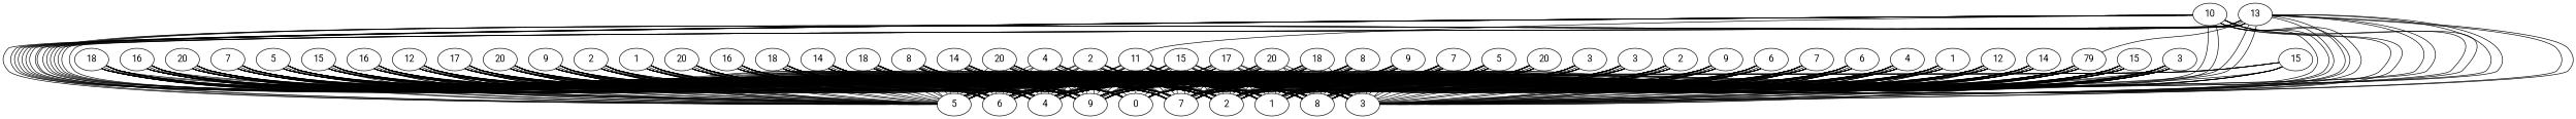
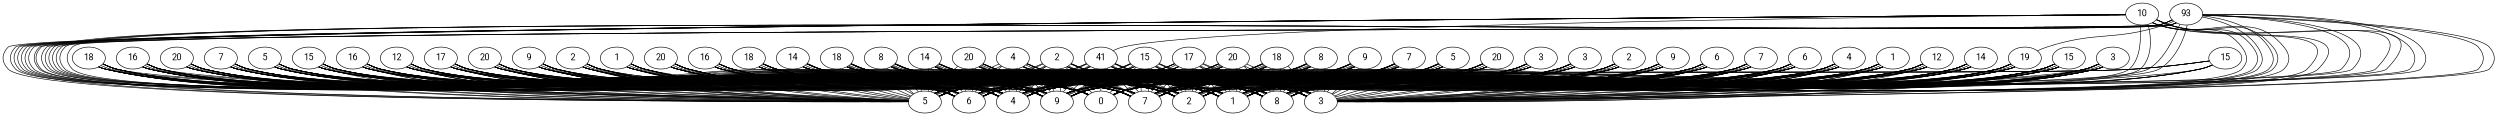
  graph {
    fontname=Roboto
    node [fontname=Roboto]
    edge [fontname=Roboto]
    n1 [label=4]
    0
    1
    2
    3
    4
    5
    6
    7
    8
    9
    n12 [label=2]
-   n13 [label=11]
+   n13 [label=41]
    n14 [label=15]
    n15 [label=17]
    n16 [label=20]
    n17 [label=9]
    n18 [label=7]
    n19 [label=5]
    n20 [label=20]
    n21 [label=3]
    n22 [label=3]
-   n23 [label=13]
-   n24 [label=79]
+   n23 [label=93]
+   n24 [label=19]
    n25 [label=2]
    n26 [label=9]
    n27 [label=6]
    n28 [label=7]
    n29 [label=6]
    n30 [label=4]
    n31 [label=1]
    n32 [label=8]
    n33 [label=18]
    n34 [label=12]
    n35 [label=14]
    n36 [label=15]
    n37 [label=3]
    n38 [label=18]
    n39 [label=16]
    n40 [label=20]
    n41 [label=5]
    n42 [label=15]
    n43 [label=16]
    n44 [label=12]
    n45 [label=10]
    n46 [label=17]
    n47 [label=20]
    n48 [label=9]
    n49 [label=2]
    n50 [label=1]
    n51 [label=20]
    n52 [label=16]
    n53 [label=18]
    n54 [label=14]
    n55 [label=18]
    n56 [label=7]
    n57 [label=8]
    n58 [label=14]
    n59 [label=20]
    n60 [label=15]
    n1 -- 0
    n1 -- 1
    n1 -- 1
    n1 -- 2
    n1 -- 2
    n1 -- 3
    n1 -- 3
    n1 -- 4
    n1 -- 4
    n1 -- 5
    n1 -- 5
    n1 -- 6
    n1 -- 6
    n1 -- 7
    n1 -- 7
    n1 -- 8
    n1 -- 8
    n1 -- 9
    n1 -- 9
    n12 -- 0
    n12 -- 1
    n12 -- 1
    n12 -- 2
    n12 -- 2
    n12 -- 3
    n12 -- 3
    n12 -- 4
    n12 -- 4
    n12 -- 5
    n12 -- 5
    n12 -- 6
    n12 -- 6
    n12 -- 7
    n12 -- 7
    n12 -- 8
    n12 -- 8
    n12 -- 9
    n12 -- 9
    n13 -- 0
    n13 -- 1
    n13 -- 1
    n13 -- 2
    n13 -- 2
    n13 -- 3
    n13 -- 3
    n13 -- 4
    n13 -- 4
    n13 -- 5
    n13 -- 5
    n13 -- 6
    n13 -- 6
    n13 -- 7
    n13 -- 7
    n13 -- 8
    n13 -- 8
    n13 -- 9
    n13 -- 9
    n14 -- 0
    n14 -- 1
    n14 -- 1
    n14 -- 2
    n14 -- 2
    n14 -- 3
    n14 -- 3
    n14 -- 4
    n14 -- 4
    n14 -- 5
    n14 -- 5
    n14 -- 6
    n14 -- 6
    n14 -- 7
    n14 -- 7
    n14 -- 8
    n14 -- 8
    n14 -- 9
    n14 -- 9
    n15 -- 0
    n15 -- 1
    n15 -- 1
    n15 -- 2
    n15 -- 2
    n15 -- 3
    n15 -- 3
    n15 -- 4
    n15 -- 4
    n15 -- 5
    n15 -- 5
    n15 -- 6
    n15 -- 6
    n15 -- 7
    n15 -- 7
    n15 -- 8
    n15 -- 8
    n15 -- 9
    n15 -- 9
    n16 -- 0
    n16 -- 1
    n16 -- 1
    n16 -- 2
    n16 -- 2
    n16 -- 3
    n16 -- 3
    n16 -- 4
    n16 -- 4
    n16 -- 5
    n16 -- 5
    n16 -- 6
    n16 -- 6
    n16 -- 7
    n16 -- 7
    n16 -- 8
    n16 -- 8
    n16 -- 9
    n16 -- 9
    n17 -- 0
    n17 -- 1
    n17 -- 1
    n17 -- 2
    n17 -- 2
    n17 -- 3
    n17 -- 3
    n17 -- 4
    n17 -- 4
    n17 -- 5
    n17 -- 5
    n17 -- 6
    n17 -- 6
    n17 -- 7
    n17 -- 7
    n17 -- 8
    n17 -- 8
    n17 -- 9
    n17 -- 9
    n18 -- 0
    n18 -- 1
    n18 -- 1
    n18 -- 2
    n18 -- 2
    n18 -- 3
    n18 -- 3
    n18 -- 4
    n18 -- 4
    n18 -- 5
    n18 -- 5
    n18 -- 6
    n18 -- 6
    n18 -- 7
    n18 -- 7
    n18 -- 8
    n18 -- 8
    n18 -- 9
    n18 -- 9
    n19 -- 0
    n19 -- 1
    n19 -- 1
    n19 -- 2
    n19 -- 2
    n19 -- 3
    n19 -- 3
    n19 -- 4
    n19 -- 4
    n19 -- 5
    n19 -- 5
    n19 -- 6
    n19 -- 6
    n19 -- 7
    n19 -- 7
    n19 -- 8
    n19 -- 8
    n19 -- 9
    n19 -- 9
    n20 -- 0
    n20 -- 1
    n20 -- 1
    n20 -- 2
    n20 -- 2
    n20 -- 3
    n20 -- 3
    n20 -- 4
    n20 -- 4
    n20 -- 5
    n20 -- 5
    n20 -- 6
    n20 -- 6
    n20 -- 7
    n20 -- 7
    n20 -- 8
    n20 -- 8
    n20 -- 9
    n20 -- 9
    n21 -- 0
    n21 -- 1
    n21 -- 1
    n21 -- 2
    n21 -- 2
    n21 -- 3
    n21 -- 3
    n21 -- 4
    n21 -- 4
    n21 -- 5
    n21 -- 5
    n21 -- 6
    n21 -- 6
    n21 -- 7
    n21 -- 7
    n21 -- 8
    n21 -- 8
    n21 -- 9
    n21 -- 9
    n22 -- 0
    n22 -- 1
    n22 -- 1
    n22 -- 2
    n22 -- 2
    n22 -- 3
    n22 -- 3
    n22 -- 4
    n22 -- 4
    n22 -- 5
    n22 -- 5
    n22 -- 6
    n22 -- 6
    n22 -- 7
    n22 -- 7
    n22 -- 8
    n22 -- 8
    n22 -- 9
    n22 -- 9
    n23 -- 1
    n23 -- 1
    n23 -- 2
    n23 -- 2
    n23 -- 3
    n23 -- 3
    n23 -- 4
    n23 -- 4
    n23 -- 5
    n23 -- 5
    n23 -- 6
    n23 -- 6
    n23 -- 7
    n23 -- 7
    n23 -- 8
    n23 -- 8
    n23 -- 9
    n23 -- 9
    n23 -- n24
    n24 -- 0
    n24 -- 1
    n24 -- 1
    n24 -- 2
    n24 -- 2
    n24 -- 3
    n24 -- 3
    n24 -- 4
    n24 -- 4
    n24 -- 5
    n24 -- 5
    n24 -- 6
    n24 -- 6
    n24 -- 7
    n24 -- 7
    n24 -- 8
    n24 -- 8
    n24 -- 9
    n24 -- 9
    n25 -- 0
    n25 -- 1
    n25 -- 1
    n25 -- 2
    n25 -- 2
    n25 -- 3
    n25 -- 3
    n25 -- 4
    n25 -- 4
    n25 -- 5
    n25 -- 5
    n25 -- 6
    n25 -- 6
    n25 -- 7
    n25 -- 7
    n25 -- 8
    n25 -- 8
    n25 -- 9
    n25 -- 9
    n26 -- 0
    n26 -- 1
    n26 -- 1
    n26 -- 2
    n26 -- 2
    n26 -- 3
    n26 -- 3
    n26 -- 4
    n26 -- 4
    n26 -- 5
    n26 -- 5
    n26 -- 6
    n26 -- 6
    n26 -- 7
    n26 -- 7
    n26 -- 8
    n26 -- 8
    n26 -- 9
    n26 -- 9
    n27 -- 0
    n27 -- 1
    n27 -- 1
    n27 -- 2
    n27 -- 2
    n27 -- 3
    n27 -- 3
    n27 -- 4
    n27 -- 4
    n27 -- 5
    n27 -- 5
    n27 -- 6
    n27 -- 6
    n27 -- 7
    n27 -- 7
    n27 -- 8
    n27 -- 8
    n27 -- 9
    n27 -- 9
    n28 -- 0
    n28 -- 1
    n28 -- 1
    n28 -- 2
    n28 -- 2
    n28 -- 3
    n28 -- 3
    n28 -- 4
    n28 -- 4
    n28 -- 5
    n28 -- 5
    n28 -- 6
    n28 -- 6
    n28 -- 7
    n28 -- 7
    n28 -- 8
    n28 -- 8
    n28 -- 9
    n28 -- 9
    n29 -- 0
    n29 -- 1
    n29 -- 1
    n29 -- 2
    n29 -- 2
    n29 -- 3
    n29 -- 3
    n29 -- 4
    n29 -- 4
    n29 -- 5
    n29 -- 5
    n29 -- 6
    n29 -- 6
    n29 -- 7
    n29 -- 7
    n29 -- 8
    n29 -- 8
    n29 -- 9
    n29 -- 9
    n30 -- 0
    n30 -- 1
    n30 -- 1
    n30 -- 2
    n30 -- 2
    n30 -- 3
    n30 -- 3
    n30 -- 4
    n30 -- 4
    n30 -- 5
    n30 -- 5
    n30 -- 6
    n30 -- 6
    n30 -- 7
    n30 -- 7
    n30 -- 8
    n30 -- 8
    n30 -- 9
    n30 -- 9
    n31 -- 0
    n31 -- 1
    n31 -- 1
    n31 -- 2
    n31 -- 2
    n31 -- 3
    n31 -- 3
    n31 -- 4
    n31 -- 4
    n31 -- 5
    n31 -- 5
    n31 -- 6
    n31 -- 6
    n31 -- 7
    n31 -- 7
    n31 -- 8
    n31 -- 8
    n31 -- 9
    n31 -- 9
    n32 -- 0
    n32 -- 1
    n32 -- 1
    n32 -- 2
    n32 -- 2
    n32 -- 3
    n32 -- 3
    n32 -- 4
    n32 -- 4
    n32 -- 5
    n32 -- 5
    n32 -- 6
    n32 -- 6
    n32 -- 7
    n32 -- 7
    n32 -- 8
    n32 -- 8
    n32 -- 9
    n32 -- 9
    n33 -- 0
    n33 -- 1
    n33 -- 1
    n33 -- 2
    n33 -- 2
    n33 -- 3
    n33 -- 3
    n33 -- 4
    n33 -- 4
    n33 -- 5
    n33 -- 5
    n33 -- 6
    n33 -- 6
    n33 -- 7
    n33 -- 7
    n33 -- 8
    n33 -- 8
    n33 -- 9
    n33 -- 9
    n34 -- 0
    n34 -- 1
    n34 -- 1
    n34 -- 2
    n34 -- 2
    n34 -- 3
    n34 -- 3
    n34 -- 4
    n34 -- 4
    n34 -- 5
    n34 -- 5
    n34 -- 6
    n34 -- 6
    n34 -- 7
    n34 -- 7
    n34 -- 8
    n34 -- 8
    n34 -- 9
    n34 -- 9
    n35 -- 0
    n35 -- 1
    n35 -- 1
    n35 -- 2
    n35 -- 2
    n35 -- 3
    n35 -- 3
    n35 -- 4
    n35 -- 4
    n35 -- 5
    n35 -- 5
    n35 -- 6
    n35 -- 6
    n35 -- 7
    n35 -- 7
    n35 -- 8
    n35 -- 8
    n35 -- 9
    n35 -- 9
    n36 -- 0
    n36 -- 1
    n36 -- 1
    n36 -- 2
    n36 -- 2
    n36 -- 3
    n36 -- 3
    n36 -- 4
    n36 -- 4
    n36 -- 5
    n36 -- 5
    n36 -- 6
    n36 -- 6
    n36 -- 7
    n36 -- 7
    n36 -- 8
    n36 -- 8
    n36 -- 9
    n36 -- 9
    n37 -- 0
    n37 -- 1
    n37 -- 1
    n37 -- 2
    n37 -- 2
    n37 -- 3
    n37 -- 3
    n37 -- 4
    n37 -- 4
    n37 -- 5
    n37 -- 5
    n37 -- 6
    n37 -- 6
    n37 -- 7
    n37 -- 7
    n37 -- 8
    n37 -- 8
    n37 -- 9
    n37 -- 9
    n38 -- 0
    n38 -- 1
    n38 -- 1
    n38 -- 2
    n38 -- 2
    n38 -- 3
    n38 -- 3
    n38 -- 4
    n38 -- 4
    n38 -- 5
    n38 -- 5
    n38 -- 6
    n38 -- 6
    n38 -- 7
    n38 -- 7
    n38 -- 8
    n38 -- 8
    n38 -- 9
    n38 -- 9
    n39 -- 0
    n39 -- 1
    n39 -- 1
    n39 -- 2
    n39 -- 2
    n39 -- 3
    n39 -- 3
    n39 -- 4
    n39 -- 4
    n39 -- 5
    n39 -- 5
    n39 -- 6
    n39 -- 6
    n39 -- 7
    n39 -- 7
    n39 -- 8
    n39 -- 8
    n39 -- 9
    n39 -- 9
    n40 -- 0
    n40 -- 1
    n40 -- 1
    n40 -- 2
    n40 -- 2
    n40 -- 3
    n40 -- 3
    n40 -- 4
    n40 -- 4
    n40 -- 5
    n40 -- 5
    n40 -- 6
    n40 -- 6
    n40 -- 7
    n40 -- 7
    n40 -- 8
    n40 -- 8
    n40 -- 9
    n40 -- 9
    n41 -- 0
    n41 -- 1
    n41 -- 1
    n41 -- 2
    n41 -- 2
    n41 -- 3
    n41 -- 3
    n41 -- 4
    n41 -- 4
    n41 -- 5
    n41 -- 5
    n41 -- 6
    n41 -- 6
    n41 -- 7
    n41 -- 7
    n41 -- 8
    n41 -- 8
    n41 -- 9
    n41 -- 9
    n42 -- 0
    n42 -- 1
    n42 -- 1
    n42 -- 2
    n42 -- 2
    n42 -- 3
    n42 -- 3
    n42 -- 4
    n42 -- 4
    n42 -- 5
    n42 -- 5
    n42 -- 6
    n42 -- 6
    n42 -- 7
    n42 -- 7
    n42 -- 8
    n42 -- 8
    n42 -- 9
    n42 -- 9
    n43 -- 0
    n43 -- 1
    n43 -- 1
    n43 -- 2
    n43 -- 2
    n43 -- 3
    n43 -- 3
    n43 -- 4
    n43 -- 4
    n43 -- 5
    n43 -- 5
    n43 -- 6
    n43 -- 6
    n43 -- 7
    n43 -- 7
    n43 -- 8
    n43 -- 8
    n43 -- 9
    n43 -- 9
    n44 -- 0
    n44 -- 1
    n44 -- 1
    n44 -- 2
    n44 -- 2
    n44 -- 3
    n44 -- 3
    n44 -- 4
    n44 -- 4
    n44 -- 5
    n44 -- 5
    n44 -- 6
    n44 -- 6
    n44 -- 7
    n44 -- 7
    n44 -- 8
    n44 -- 8
    n44 -- 9
    n44 -- 9
    n45 -- 1
    n45 -- 1
    n45 -- 2
    n45 -- 2
    n45 -- 3
    n45 -- 3
    n45 -- 4
    n45 -- 4
    n45 -- 5
    n45 -- 5
    n45 -- 6
    n45 -- 6
    n45 -- 7
    n45 -- 7
    n45 -- 8
    n45 -- 8
    n45 -- 9
    n45 -- 9
    n45 -- n13
    n46 -- 0
    n46 -- 1
    n46 -- 1
    n46 -- 2
    n46 -- 2
    n46 -- 3
    n46 -- 3
    n46 -- 4
    n46 -- 4
    n46 -- 5
    n46 -- 5
    n46 -- 6
    n46 -- 6
    n46 -- 7
    n46 -- 7
    n46 -- 8
    n46 -- 8
    n46 -- 9
    n46 -- 9
    n47 -- 0
    n47 -- 1
    n47 -- 1
    n47 -- 2
    n47 -- 2
    n47 -- 3
    n47 -- 3
    n47 -- 4
    n47 -- 4
    n47 -- 5
    n47 -- 5
    n47 -- 6
    n47 -- 6
    n47 -- 7
    n47 -- 7
    n47 -- 8
    n47 -- 8
    n47 -- 9
    n47 -- 9
    n48 -- 0
    n48 -- 1
    n48 -- 1
    n48 -- 2
    n48 -- 2
    n48 -- 3
    n48 -- 3
    n48 -- 4
    n48 -- 4
    n48 -- 5
    n48 -- 5
    n48 -- 6
    n48 -- 6
    n48 -- 7
    n48 -- 7
    n48 -- 8
    n48 -- 8
    n48 -- 9
    n48 -- 9
    n49 -- 0
    n49 -- 1
    n49 -- 1
    n49 -- 2
    n49 -- 2
    n49 -- 3
    n49 -- 3
    n49 -- 4
    n49 -- 4
    n49 -- 5
    n49 -- 5
    n49 -- 6
    n49 -- 6
    n49 -- 7
    n49 -- 7
    n49 -- 8
    n49 -- 8
    n49 -- 9
    n49 -- 9
    n50 -- 0
    n50 -- 1
    n50 -- 1
    n50 -- 2
    n50 -- 2
    n50 -- 3
    n50 -- 3
    n50 -- 4
    n50 -- 4
    n50 -- 5
    n50 -- 5
    n50 -- 6
    n50 -- 6
    n50 -- 7
    n50 -- 7
    n50 -- 8
    n50 -- 8
    n50 -- 9
    n50 -- 9
    n51 -- 0
    n51 -- 1
    n51 -- 1
    n51 -- 2
    n51 -- 2
    n51 -- 3
    n51 -- 3
    n51 -- 4
    n51 -- 4
    n51 -- 5
    n51 -- 5
    n51 -- 6
    n51 -- 6
    n51 -- 7
    n51 -- 7
    n51 -- 8
    n51 -- 8
    n51 -- 9
    n51 -- 9
    n52 -- 0
    n52 -- 1
    n52 -- 1
    n52 -- 2
    n52 -- 2
    n52 -- 3
    n52 -- 3
    n52 -- 4
    n52 -- 4
    n52 -- 5
    n52 -- 5
    n52 -- 6
    n52 -- 6
    n52 -- 7
    n52 -- 7
    n52 -- 8
    n52 -- 8
    n52 -- 9
    n52 -- 9
    n53 -- 0
    n53 -- 1
    n53 -- 1
    n53 -- 2
    n53 -- 2
    n53 -- 3
    n53 -- 3
    n53 -- 4
    n53 -- 4
    n53 -- 5
    n53 -- 5
    n53 -- 6
    n53 -- 6
    n53 -- 7
    n53 -- 7
    n53 -- 8
    n53 -- 8
    n53 -- 9
    n53 -- 9
    n54 -- 0
    n54 -- 1
    n54 -- 1
    n54 -- 2
    n54 -- 2
    n54 -- 3
    n54 -- 3
    n54 -- 4
    n54 -- 4
    n54 -- 5
    n54 -- 5
    n54 -- 6
    n54 -- 6
    n54 -- 7
    n54 -- 7
    n54 -- 8
    n54 -- 8
    n54 -- 9
    n54 -- 9
    n55 -- 0
    n55 -- 1
    n55 -- 1
    n55 -- 2
    n55 -- 2
    n55 -- 3
    n55 -- 3
    n55 -- 4
    n55 -- 4
    n55 -- 5
    n55 -- 5
    n55 -- 6
    n55 -- 6
    n55 -- 7
    n55 -- 7
    n55 -- 8
    n55 -- 8
    n55 -- 9
    n55 -- 9
    n56 -- 0
    n56 -- 1
    n56 -- 1
    n56 -- 2
    n56 -- 2
    n56 -- 3
    n56 -- 3
    n56 -- 4
    n56 -- 4
    n56 -- 5
    n56 -- 5
    n56 -- 6
    n56 -- 6
    n56 -- 7
    n56 -- 7
    n56 -- 8
    n56 -- 8
    n56 -- 9
    n56 -- 9
    n57 -- 0
    n57 -- 1
    n57 -- 1
    n57 -- 2
    n57 -- 2
    n57 -- 3
    n57 -- 3
    n57 -- 4
    n57 -- 4
    n57 -- 5
    n57 -- 5
    n57 -- 6
    n57 -- 6
    n57 -- 7
    n57 -- 7
    n57 -- 8
    n57 -- 8
    n57 -- 9
    n57 -- 9
    n58 -- 0
    n58 -- 1
    n58 -- 1
    n58 -- 2
    n58 -- 2
    n58 -- 3
    n58 -- 3
    n58 -- 4
    n58 -- 4
    n58 -- 5
    n58 -- 5
    n58 -- 6
    n58 -- 6
    n58 -- 7
    n58 -- 7
    n58 -- 8
    n58 -- 8
    n58 -- 9
    n58 -- 9
    n59 -- 0
    n59 -- 1
    n59 -- 1
    n59 -- 2
    n59 -- 2
    n59 -- 3
    n59 -- 3
    n59 -- 4
    n59 -- 4
    n59 -- 5
    n59 -- 5
    n59 -- 6
    n59 -- 6
    n59 -- 7
    n59 -- 7
    n59 -- 8
    n59 -- 8
    n59 -- 9
    n59 -- 9
    n60 -- 1
    n60 -- 2
    n60 -- 3
    n60 -- 4
    n60 -- 5
    n60 -- 6
    n60 -- 7
    n60 -- 8
    n60 -- 9
  }
